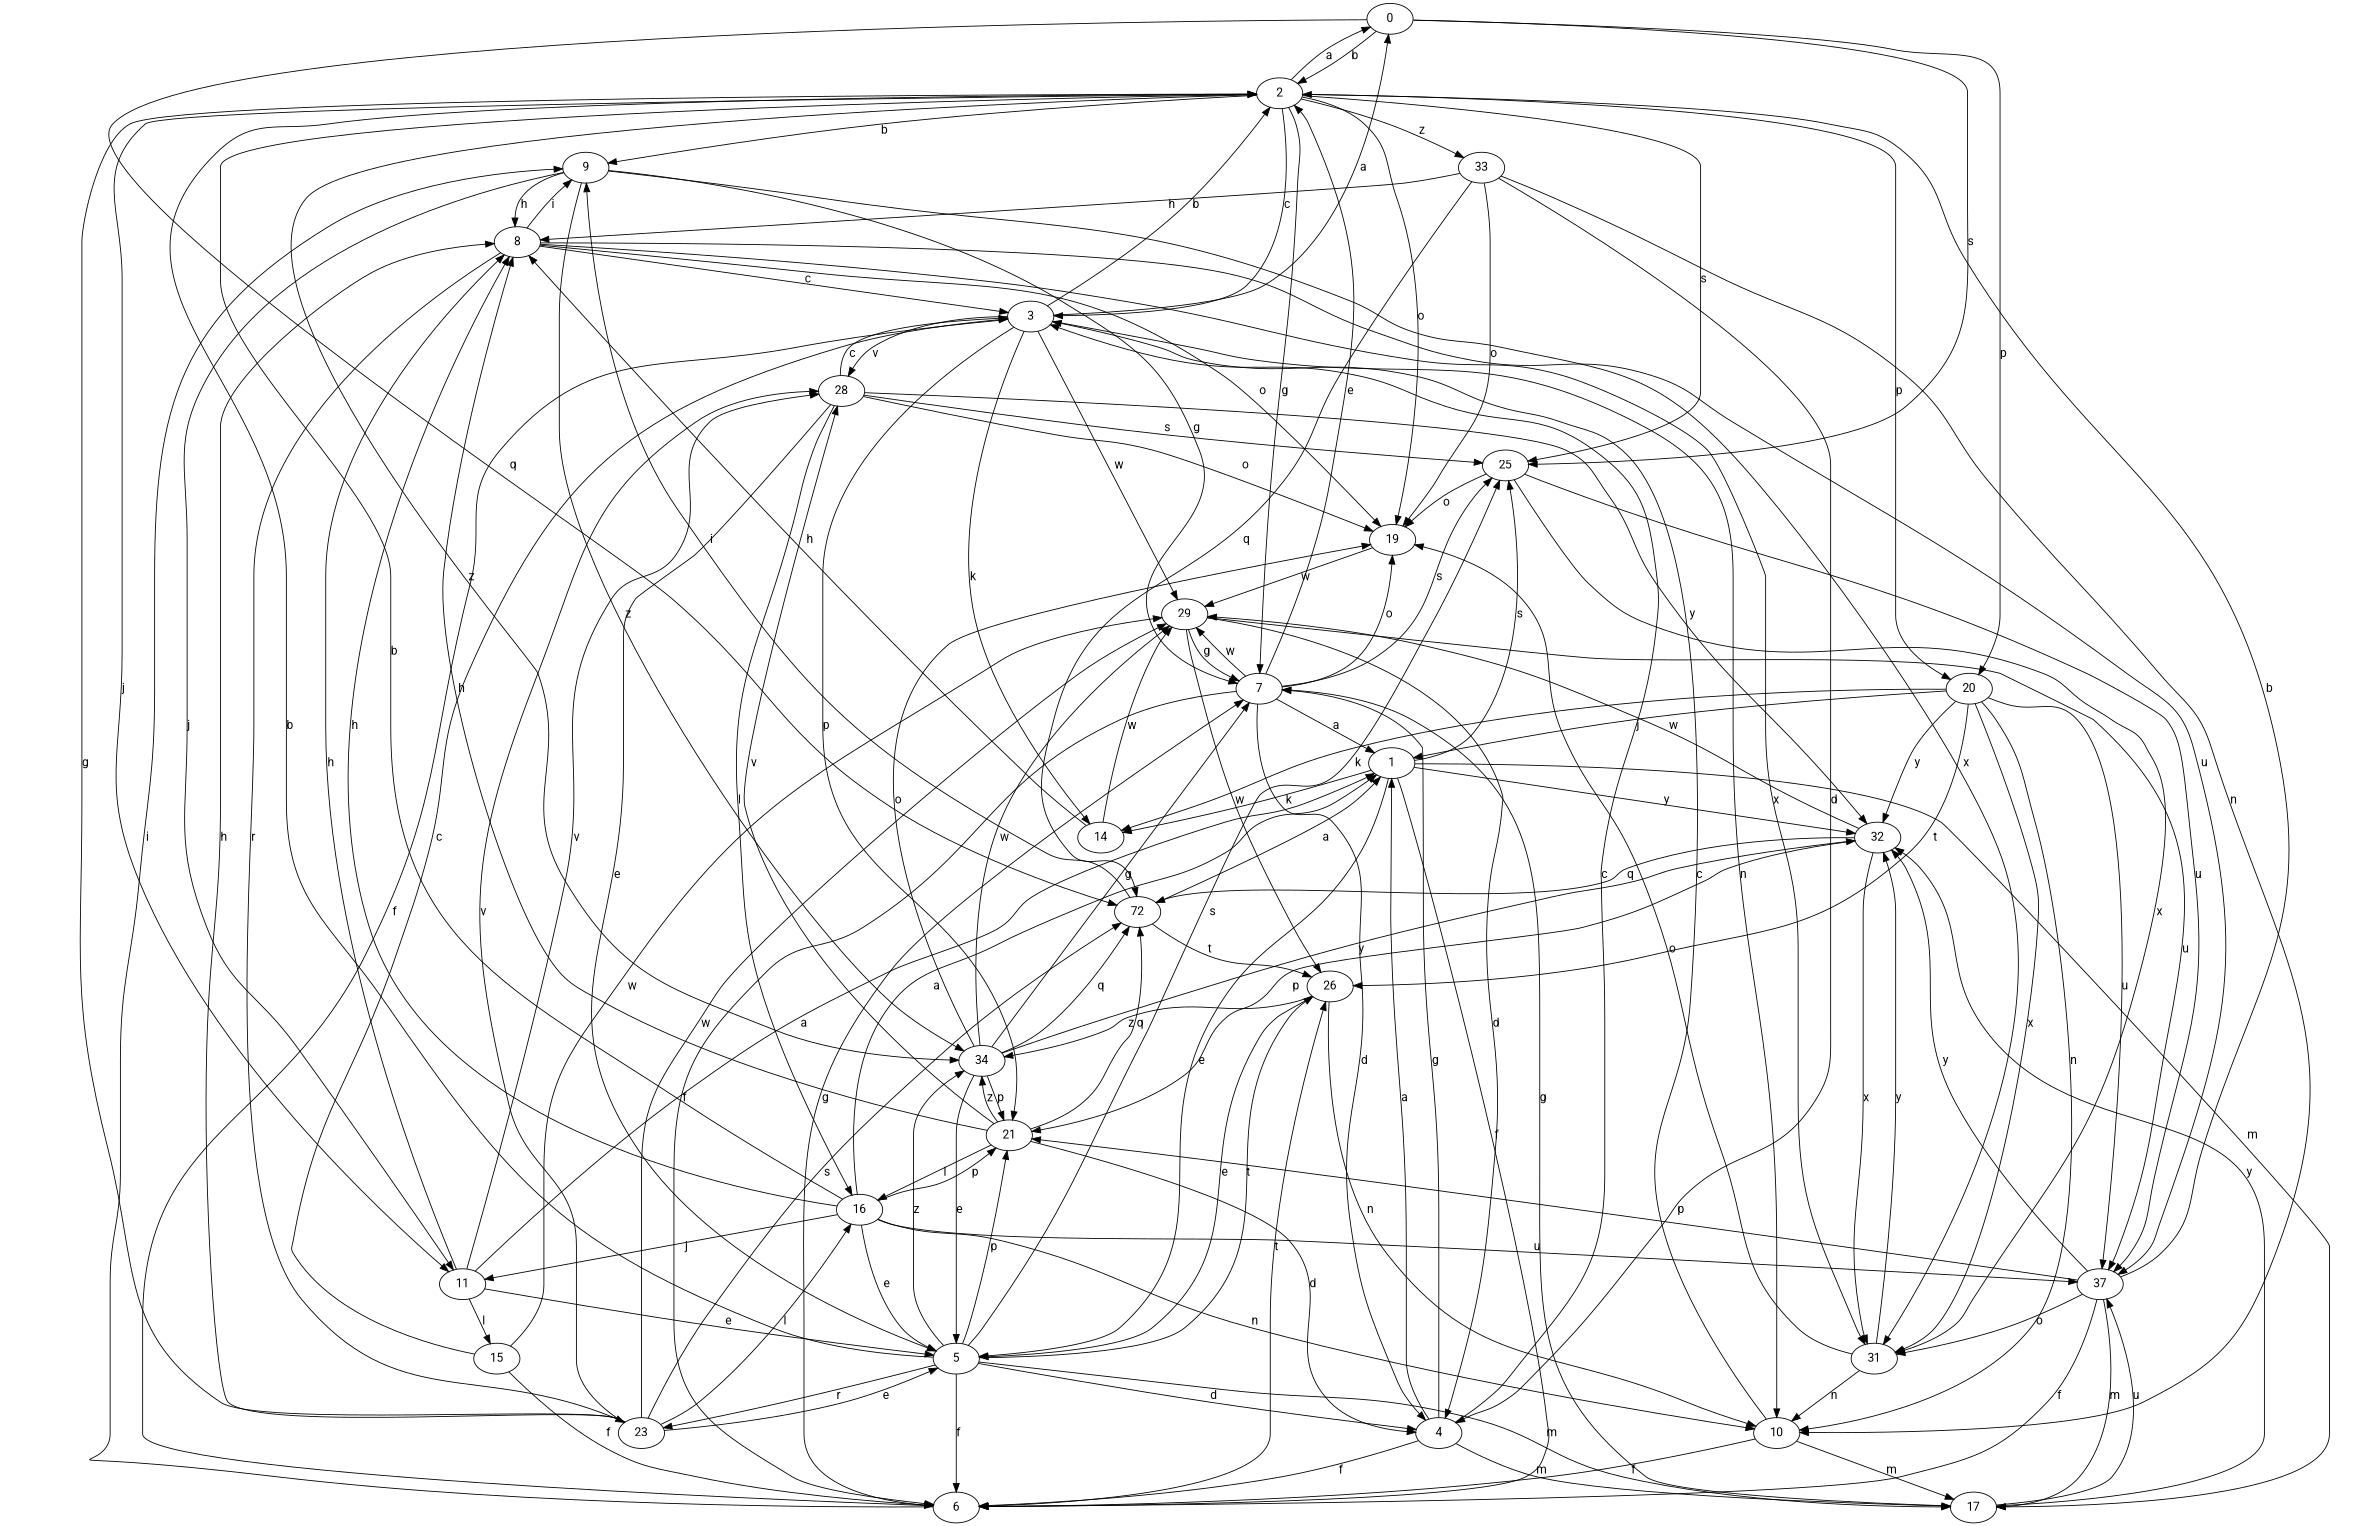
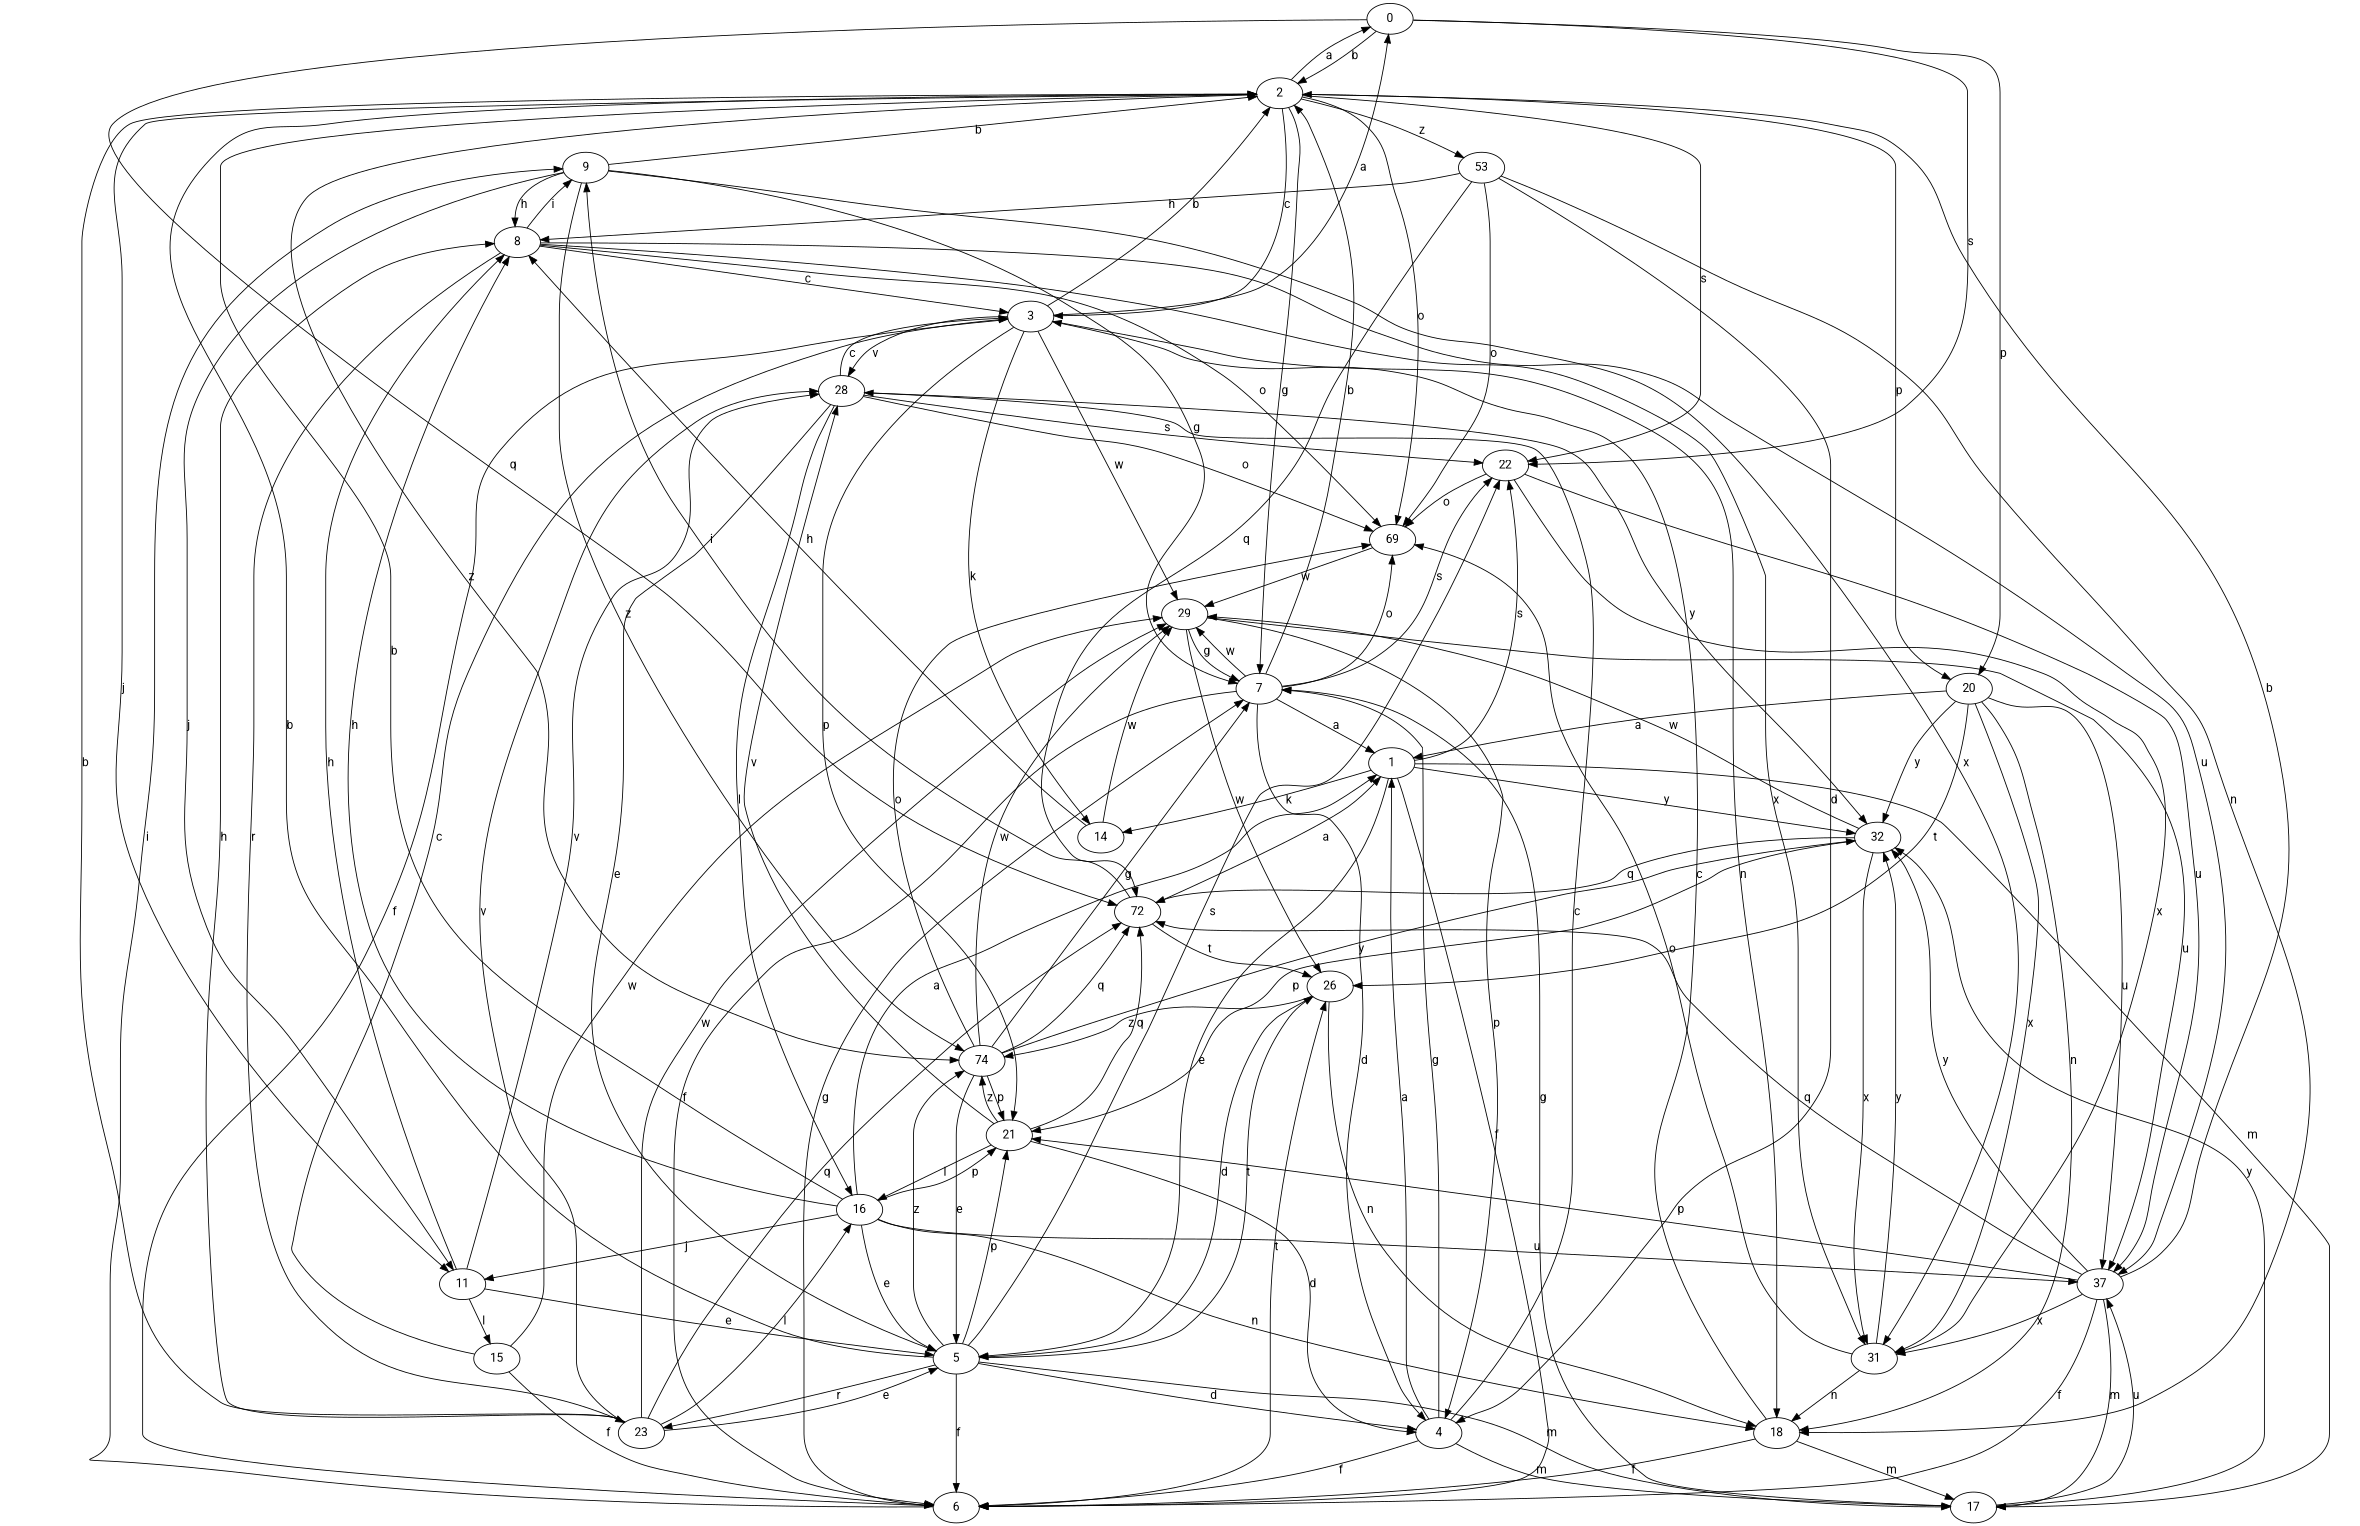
  strict digraph {
    fontname=Roboto
    node [fontname=Roboto]
    edge [fontname=Roboto]
    0
    2
    20
    n4 [label=72]
-   25
+   25 [label=22]
    3
    7
    11
-   19
-   33
-   34
+   19 [label=69]
+   33 [label=53]
+   34 [label=74]
    5
    6
    17
    21
    4
    23
    26
    1
    14
    32
-   18 [label=10]
+   18
    n23 [label=37]
    31
    9
    29
    8
    28
    15
    16
    0 -> 2 [label=b]
    0 -> 20 [label=p]
    0 -> n4 [label=q]
    0 -> 25 [label=s]
    2 -> 0 [label=a]
    2 -> 20 [label=p]
    2 -> 25 [label=s]
    2 -> 3 [label=c]
    2 -> 7 [label=g]
    2 -> 11 [label=j]
    2 -> 19 [label=o]
    2 -> 33 [label=z]
    2 -> 34 [label=z]
    20 -> 26 [label=t]
-   20 -> 1 [label=j]
-   20 -> 14 [label=k]
+   20 -> 1 [label=a]
    20 -> 32 [label=y]
    20 -> 18 [label=n]
    20 -> n23 [label=u]
    20 -> 31 [label=x]
    n4 -> 26 [label=t]
    n4 -> 1 [label=a]
    n4 -> 9 [label=i]
    25 -> 19 [label=o]
    25 -> n23 [label=u]
    25 -> 31 [label=x]
    3 -> 0 [label=a]
    3 -> 2 [label=b]
    3 -> 6 [label=f]
    3 -> 21 [label=p]
    3 -> 14 [label=k]
    3 -> 18 [label=n]
    3 -> 29 [label=w]
    3 -> 28 [label=v]
-   7 -> 2 [label=e]
+   7 -> 2 [label=b]
    7 -> 25 [label=s]
    7 -> 19 [label=o]
    7 -> 6 [label=f]
    7 -> 4 [label=d]
    7 -> 1 [label=a]
    7 -> 29 [label=w]
    11 -> 5 [label=e]
-   11 -> 1 [label=a]
    11 -> 8 [label=h]
    11 -> 28 [label=v]
    11 -> 15 [label=l]
    19 -> 29 [label=w]
    33 -> n4 [label=q]
    33 -> 19 [label=o]
    33 -> 4 [label=d]
    33 -> 18 [label=n]
    33 -> 8 [label=h]
    34 -> n4 [label=q]
    34 -> 7 [label=g]
    34 -> 19 [label=o]
    34 -> 5 [label=e]
    34 -> 21 [label=p]
    34 -> 32 [label=y]
    34 -> 29 [label=w]
    5 -> 2 [label=b]
    5 -> 25 [label=s]
    5 -> 34 [label=z]
    5 -> 6 [label=f]
    5 -> 17 [label=m]
    5 -> 21 [label=p]
    5 -> 4 [label=d]
    5 -> 23 [label=r]
    5 -> 26 [label=t]
    6 -> 7 [label=g]
    6 -> 26 [label=t]
    6 -> 9 [label=i]
    17 -> 7 [label=g]
    17 -> 32 [label=y]
    17 -> n23 [label=u]
    21 -> n4 [label=q]
    21 -> 34 [label=z]
    21 -> 4 [label=d]
-   21 -> 8 [label=h]
    21 -> 28 [label=v]
    21 -> 16 [label=l]
-   4 -> 3 [label=c]
+   4 -> 28 [label=c]
    4 -> 7 [label=g]
    4 -> 6 [label=f]
    4 -> 17 [label=m]
    4 -> 1 [label=a]
-   23 -> 2 [label=g]
-   23 -> n4 [label=s]
+   23 -> 2 [label=b]
+   23 -> n4 [label=q]
    23 -> 5 [label=e]
    23 -> 29 [label=w]
    23 -> 8 [label=h]
    23 -> 28 [label=v]
    23 -> 16 [label=l]
    26 -> 34 [label=z]
-   26 -> 5 [label=e]
+   26 -> 5 [label=d]
    26 -> 18 [label=n]
    1 -> 25 [label=s]
    1 -> 5 [label=e]
    1 -> 6 [label=f]
    1 -> 17 [label=m]
    1 -> 14 [label=k]
    1 -> 32 [label=y]
    14 -> 29 [label=w]
    14 -> 8 [label=h]
    32 -> n4 [label=q]
    32 -> 21 [label=p]
    32 -> 31 [label=x]
    32 -> 29 [label=w]
    18 -> 3 [label=c]
    18 -> 6 [label=f]
    18 -> 17 [label=m]
    n23 -> 2 [label=b]
+   n23 -> n4 [label=q]
    n23 -> 6 [label=f]
    n23 -> 17 [label=m]
    n23 -> 21 [label=p]
    n23 -> 32 [label=y]
-   n23 -> 31 [label=o]
+   n23 -> 31 [label=x]
    31 -> 19 [label=o]
    31 -> 32 [label=y]
    31 -> 18 [label=n]
-   2 -> 9 [label=b]
+   9 -> 2 [label=b]
    9 -> 7 [label=g]
    9 -> 11 [label=j]
    9 -> 34 [label=z]
    9 -> 31 [label=x]
    9 -> 8 [label=h]
    29 -> 7 [label=g]
-   29 -> 4 [label=d]
+   29 -> 4 [label=p]
    29 -> 26 [label=w]
    29 -> n23 [label=u]
    8 -> 3 [label=c]
    8 -> 19 [label=o]
    8 -> 23 [label=r]
    8 -> n23 [label=u]
    8 -> 31 [label=x]
    8 -> 9 [label=i]
    28 -> 25 [label=s]
    28 -> 3 [label=c]
    28 -> 19 [label=o]
    28 -> 5 [label=e]
    28 -> 32 [label=y]
    28 -> 16 [label=l]
    15 -> 3 [label=c]
    15 -> 6 [label=f]
    15 -> 29 [label=w]
    16 -> 2 [label=b]
    16 -> 11 [label=j]
    16 -> 5 [label=e]
    16 -> 21 [label=p]
    16 -> 1 [label=a]
    16 -> 18 [label=n]
    16 -> n23 [label=u]
    16 -> 8 [label=h]
  }
